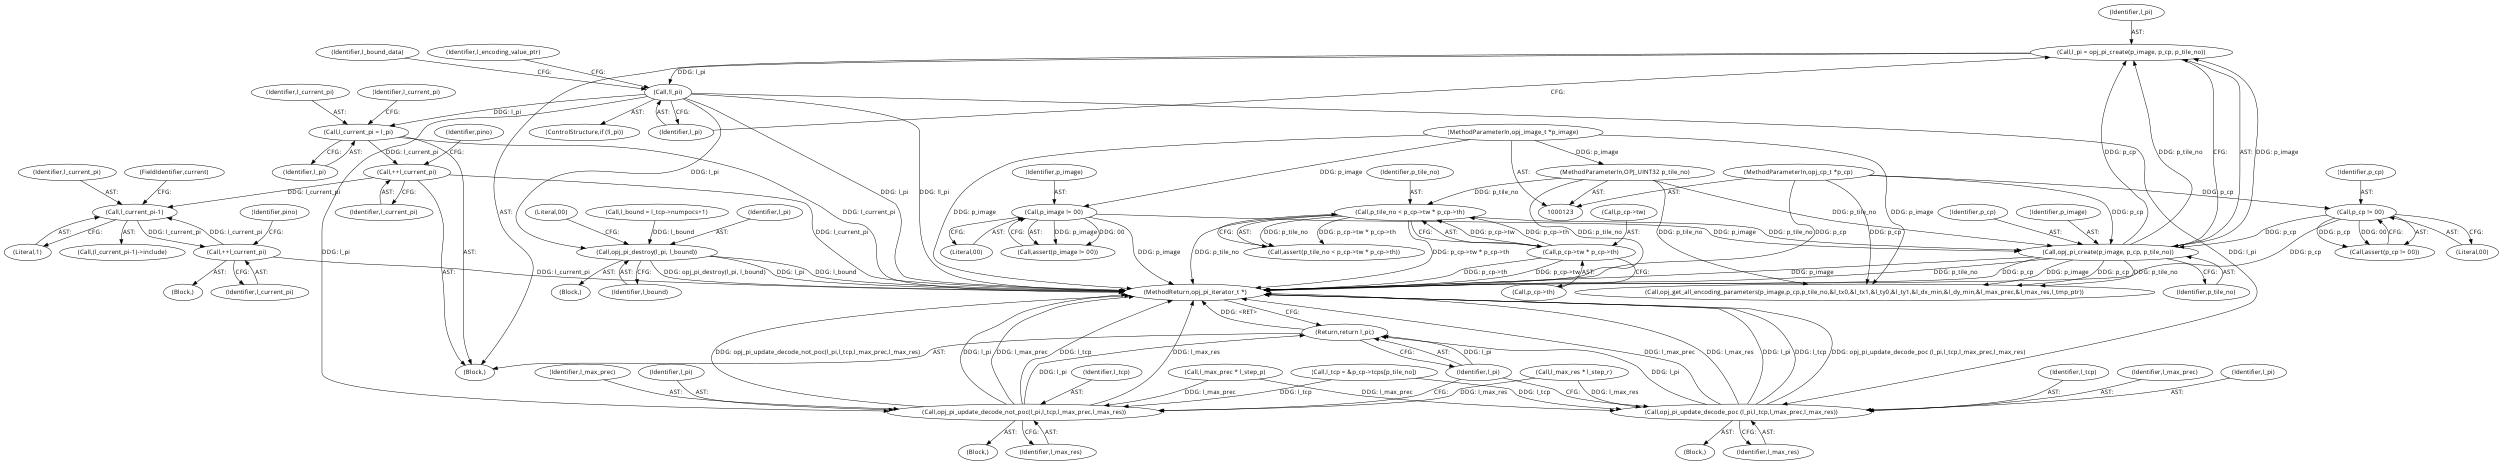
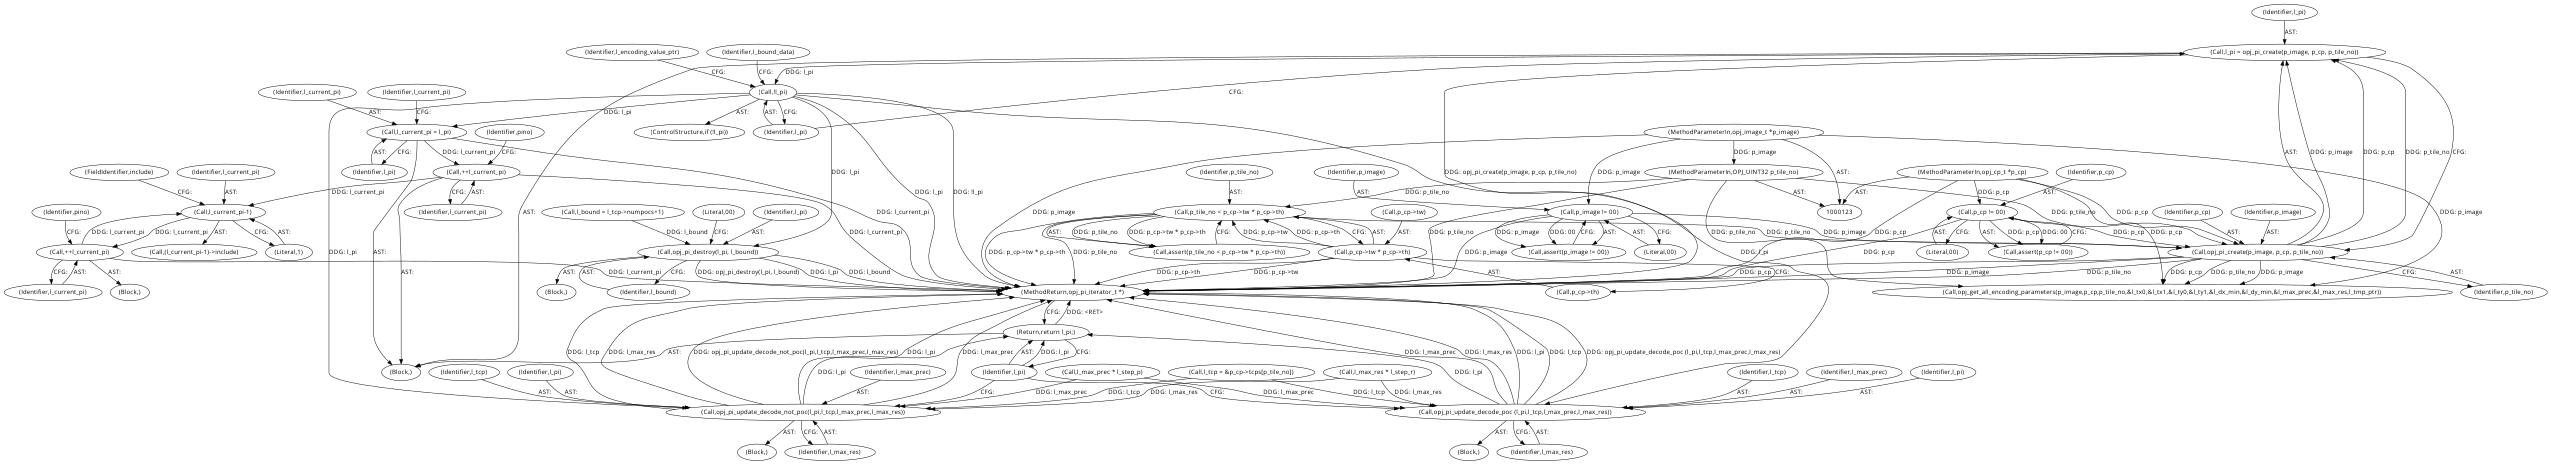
  digraph {
    fontname="Open Sans"
    node [fontname="Open Sans"]
    edge [fontname="Open Sans"]
    n1 [label="(Call,l_pi = opj_pi_create(p_image, p_cp, p_tile_no))"]
    n2 [label="(Call,opj_pi_create(p_image, p_cp, p_tile_no))"]
    n3 [label="(Call,!l_pi)"]
    n4 [label="(Block,)"]
    n5 [label="(MethodReturn,opj_pi_iterator_t *)"]
    n6 [label="(Identifier,p_tile_no)"]
    n7 [label="(Call,opj_get_all_encoding_parameters(p_image,p_cp,p_tile_no,&l_tx0,&l_tx1,&l_ty0,&l_ty1,&l_dx_min,&l_dy_min,&l_max_prec,&l_max_res,l_tmp_ptr))"]
    n8 [label="(Call,l_current_pi = l_pi)"]
    n9 [label="(Call,opj_pi_destroy(l_pi, l_bound))"]
    n10 [label="(Call,opj_pi_update_decode_poc (l_pi,l_tcp,l_max_prec,l_max_res))"]
    n11 [label="(Call,opj_pi_update_decode_not_poc(l_pi,l_tcp,l_max_prec,l_max_res))"]
    n12 [label="(ControlStructure,if (!l_pi))"]
    n13 [label="(Identifier,l_pi)"]
    n14 [label="(Return,return l_pi;)"]
    n15 [label="(Call,p_image != 00)"]
    n16 [label="(Literal,00)"]
    n17 [label="(Call,assert(p_image != 00))"]
    n18 [label="(MethodParameterIn,opj_image_t *p_image)"]
    1000123
    n20 [label="(MethodParameterIn,OPJ_UINT32 p_tile_no)"]
    n21 [label="(Call,p_cp != 00)"]
    n22 [label="(Literal,00)"]
    n23 [label="(Call,assert(p_cp != 00))"]
    n24 [label="(MethodParameterIn,opj_cp_t *p_cp)"]
    n25 [label="(Call,p_tile_no < p_cp->tw * p_cp->th)"]
    n26 [label="(Call,p_cp->tw * p_cp->th)"]
    n27 [label="(Call,assert(p_tile_no < p_cp->tw * p_cp->th))"]
    n28 [label="(Call,p_cp->th)"]
    n29 [label="(Call,++l_current_pi)"]
    n30 [label="(Identifier,l_pi)"]
    n31 [label="(Block,)"]
    n32 [label="(Identifier,l_bound)"]
    n33 [label="(Block,)"]
    n34 [label="(Identifier,l_max_res)"]
    n35 [label="(Block,)"]
    n36 [label="(Identifier,l_max_res)"]
    n37 [label="(Call,l_current_pi-1)"]
    n38 [label="(Identifier,l_current_pi)"]
    n39 [label="(Call,++l_current_pi)"]
    n40 [label="(Literal,1)"]
    n41 [label="(Call,(l_current_pi-1)->include)"]
    n42 [label="(Identifier,l_current_pi)"]
    n43 [label="(Block,)"]
    n44 [label="(Identifier,l_pi)"]
    n45 [label="(Identifier,l_encoding_value_ptr)"]
-   n46 [label="(FieldIdentifier,current)"]
+   n46 [label="(FieldIdentifier,include)"]
    n47 [label="(Identifier,l_current_pi)"]
    n48 [label="(Identifier,pino)"]
    n49 [label="(Literal,00)"]
    n50 [label="(Identifier,p_cp)"]
    n51 [label="(Call,l_tcp = &p_cp->tcps[p_tile_no])"]
    n52 [label="(Call,l_max_res * l_step_r)"]
    n53 [label="(Identifier,l_tcp)"]
    n54 [label="(Identifier,p_image)"]
    n55 [label="(Identifier,pino)"]
    n56 [label="(Identifier,l_tcp)"]
    n57 [label="(Call,p_cp->tw)"]
    n58 [label="(Identifier,l_bound_data)"]
    n59 [label="(Identifier,l_pi)"]
    n60 [label="(Identifier,l_current_pi)"]
    n61 [label="(Identifier,l_pi)"]
    n62 [label="(Identifier,l_current_pi)"]
    n63 [label="(Identifier,p_tile_no)"]
    n64 [label="(Identifier,p_image)"]
    n65 [label="(Call,l_bound = l_tcp->numpocs+1)"]
    n66 [label="(Identifier,l_pi)"]
    n67 [label="(Identifier,p_cp)"]
    n68 [label="(Call,l_max_prec * l_step_p)"]
    n69 [label="(Identifier,l_max_prec)"]
    n70 [label="(Identifier,l_max_prec)"]
    n71 [label="(Identifier,l_pi)"]
    n1 -> n2 [label="CFG: "]
    n1 -> n3 [label="DDG: l_pi"]
    n1 -> n4 [label="AST: "]
+   n1 -> n5 [label="DDG: opj_pi_create(p_image, p_cp, p_tile_no)"]
    n2 -> n1 [label="AST: "]
    n2 -> n1 [label="DDG: p_image"]
    n2 -> n1 [label="DDG: p_cp"]
    n2 -> n1 [label="DDG: p_tile_no"]
    n2 -> n5 [label="DDG: p_cp"]
    n2 -> n5 [label="DDG: p_image"]
    n2 -> n5 [label="DDG: p_tile_no"]
    n2 -> n6 [label="CFG: "]
    n2 -> n7 [label="DDG: p_image"]
    n2 -> n7 [label="DDG: p_cp"]
    n2 -> n7 [label="DDG: p_tile_no"]
    n3 -> n5 [label="DDG: l_pi"]
    n3 -> n5 [label="DDG: !l_pi"]
    n3 -> n8 [label="DDG: l_pi"]
    n3 -> n9 [label="DDG: l_pi"]
    n3 -> n10 [label="DDG: l_pi"]
    n3 -> n11 [label="DDG: l_pi"]
    n3 -> n12 [label="AST: "]
    n3 -> n13 [label="CFG: "]
    n5 -> n14 [label="CFG: "]
    n6 -> n2 [label="AST: "]
    n8 -> n4 [label="AST: "]
    n8 -> n5 [label="DDG: l_current_pi"]
    n8 -> n29 [label="DDG: l_current_pi"]
    n8 -> n30 [label="CFG: "]
    n9 -> n5 [label="DDG: opj_pi_destroy(l_pi, l_bound)"]
    n9 -> n5 [label="DDG: l_pi"]
    n9 -> n5 [label="DDG: l_bound"]
    n9 -> n31 [label="AST: "]
    n9 -> n32 [label="CFG: "]
    n10 -> n5 [label="DDG: l_pi"]
    n10 -> n5 [label="DDG: l_tcp"]
    n10 -> n5 [label="DDG: opj_pi_update_decode_poc (l_pi,l_tcp,l_max_prec,l_max_res)"]
    n10 -> n5 [label="DDG: l_max_prec"]
    n10 -> n5 [label="DDG: l_max_res"]
    n10 -> n14 [label="DDG: l_pi"]
    n10 -> n33 [label="AST: "]
    n10 -> n34 [label="CFG: "]
    n11 -> n5 [label="DDG: l_max_prec"]
    n11 -> n5 [label="DDG: l_tcp"]
    n11 -> n5 [label="DDG: l_max_res"]
    n11 -> n5 [label="DDG: opj_pi_update_decode_not_poc(l_pi,l_tcp,l_max_prec,l_max_res)"]
    n11 -> n5 [label="DDG: l_pi"]
    n11 -> n14 [label="DDG: l_pi"]
    n11 -> n35 [label="AST: "]
    n11 -> n36 [label="CFG: "]
    n13 -> n1 [label="CFG: "]
    n13 -> n3 [label="AST: "]
    n14 -> n4 [label="AST: "]
    n14 -> n5 [label="DDG: <RET>"]
    n14 -> n44 [label="CFG: "]
    n15 -> n2 [label="DDG: p_image"]
    n15 -> n5 [label="DDG: p_image"]
    n15 -> n16 [label="CFG: "]
    n15 -> n17 [label="AST: "]
    n15 -> n17 [label="DDG: p_image"]
    n15 -> n17 [label="DDG: 00"]
    n16 -> n15 [label="AST: "]
    n17 -> n15 [label="CFG: "]
    n18 -> n5 [label="DDG: p_image"]
    n18 -> n7 [label="DDG: p_image"]
    n18 -> n15 [label="DDG: p_image"]
    n18 -> 1000123 [label="AST: "]
    n18 -> n20 [label="DDG: p_image"]
    n20 -> n2 [label="DDG: p_tile_no"]
    n20 -> n5 [label="DDG: p_tile_no"]
    n20 -> n7 [label="DDG: p_tile_no"]
    n20 -> 1000123 [label="AST: "]
    n20 -> n25 [label="DDG: p_tile_no"]
    n21 -> n2 [label="DDG: p_cp"]
    n21 -> n5 [label="DDG: p_cp"]
    n21 -> n22 [label="CFG: "]
    n21 -> n23 [label="AST: "]
    n21 -> n23 [label="DDG: p_cp"]
    n21 -> n23 [label="DDG: 00"]
    n22 -> n21 [label="AST: "]
    n23 -> n21 [label="CFG: "]
    n24 -> n2 [label="DDG: p_cp"]
    n24 -> n5 [label="DDG: p_cp"]
    n24 -> n7 [label="DDG: p_cp"]
    n24 -> 1000123 [label="AST: "]
    n24 -> n21 [label="DDG: p_cp"]
    n25 -> n2 [label="DDG: p_tile_no"]
    n25 -> n5 [label="DDG: p_cp->tw * p_cp->th"]
    n25 -> n5 [label="DDG: p_tile_no"]
    n25 -> n26 [label="CFG: "]
    n25 -> n27 [label="AST: "]
    n25 -> n27 [label="DDG: p_tile_no"]
    n25 -> n27 [label="DDG: p_cp->tw * p_cp->th"]
    n26 -> n5 [label="DDG: p_cp->tw"]
    n26 -> n5 [label="DDG: p_cp->th"]
    n26 -> n25 [label="AST: "]
    n26 -> n25 [label="DDG: p_cp->tw"]
    n26 -> n25 [label="DDG: p_cp->th"]
    n26 -> n28 [label="CFG: "]
    n27 -> n25 [label="CFG: "]
    n28 -> n26 [label="AST: "]
    n29 -> n4 [label="AST: "]
    n29 -> n5 [label="DDG: l_current_pi"]
    n29 -> n37 [label="DDG: l_current_pi"]
    n29 -> n38 [label="CFG: "]
    n30 -> n8 [label="AST: "]
    n32 -> n9 [label="AST: "]
    n34 -> n10 [label="AST: "]
    n36 -> n11 [label="AST: "]
    n37 -> n39 [label="DDG: l_current_pi"]
    n37 -> n40 [label="CFG: "]
    n37 -> n41 [label="AST: "]
    n38 -> n29 [label="AST: "]
    n39 -> n5 [label="DDG: l_current_pi"]
    n39 -> n37 [label="DDG: l_current_pi"]
    n39 -> n42 [label="CFG: "]
    n39 -> n43 [label="AST: "]
    n40 -> n37 [label="AST: "]
    n42 -> n39 [label="AST: "]
    n44 -> n10 [label="CFG: "]
    n44 -> n11 [label="CFG: "]
    n44 -> n14 [label="AST: "]
    n44 -> n14 [label="DDG: l_pi"]
    n45 -> n3 [label="CFG: "]
    n46 -> n37 [label="CFG: "]
    n47 -> n8 [label="AST: "]
    n48 -> n29 [label="CFG: "]
    n49 -> n9 [label="CFG: "]
    n50 -> n2 [label="AST: "]
    n51 -> n10 [label="DDG: l_tcp"]
    n51 -> n11 [label="DDG: l_tcp"]
    n52 -> n10 [label="DDG: l_max_res"]
    n52 -> n11 [label="DDG: l_max_res"]
    n53 -> n11 [label="AST: "]
    n54 -> n2 [label="AST: "]
    n55 -> n39 [label="CFG: "]
    n56 -> n10 [label="AST: "]
    n57 -> n26 [label="AST: "]
    n58 -> n3 [label="CFG: "]
    n59 -> n11 [label="AST: "]
    n60 -> n37 [label="AST: "]
    n61 -> n9 [label="AST: "]
    n62 -> n8 [label="CFG: "]
    n63 -> n25 [label="AST: "]
    n64 -> n15 [label="AST: "]
    n65 -> n9 [label="DDG: l_bound"]
    n66 -> n1 [label="AST: "]
    n67 -> n21 [label="AST: "]
    n68 -> n10 [label="DDG: l_max_prec"]
    n68 -> n11 [label="DDG: l_max_prec"]
    n69 -> n10 [label="AST: "]
    n70 -> n11 [label="AST: "]
    n71 -> n10 [label="AST: "]
  }
